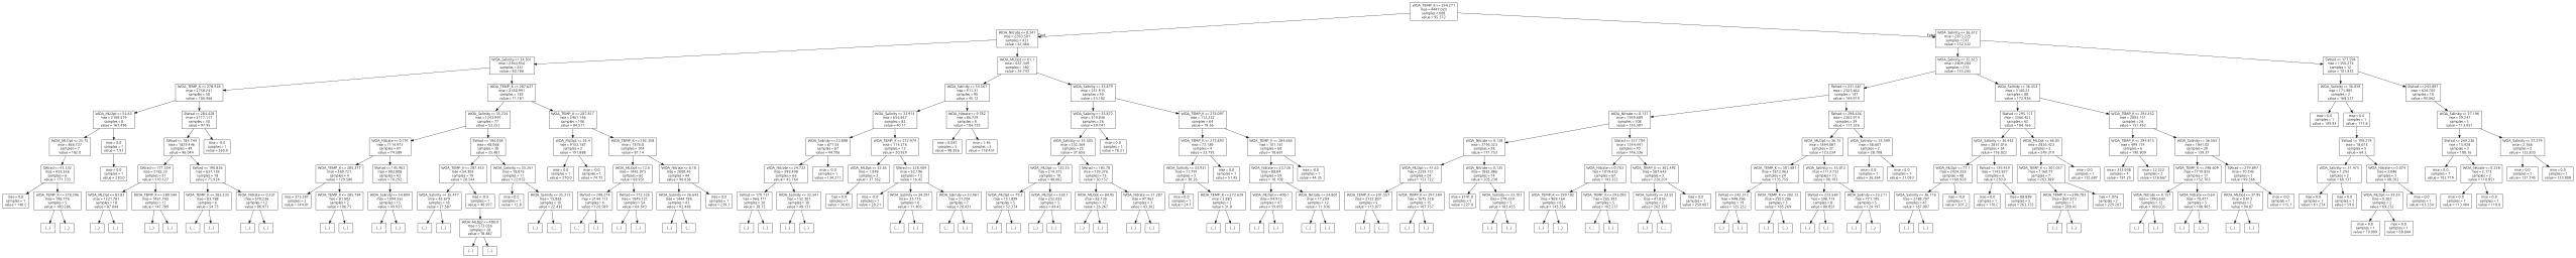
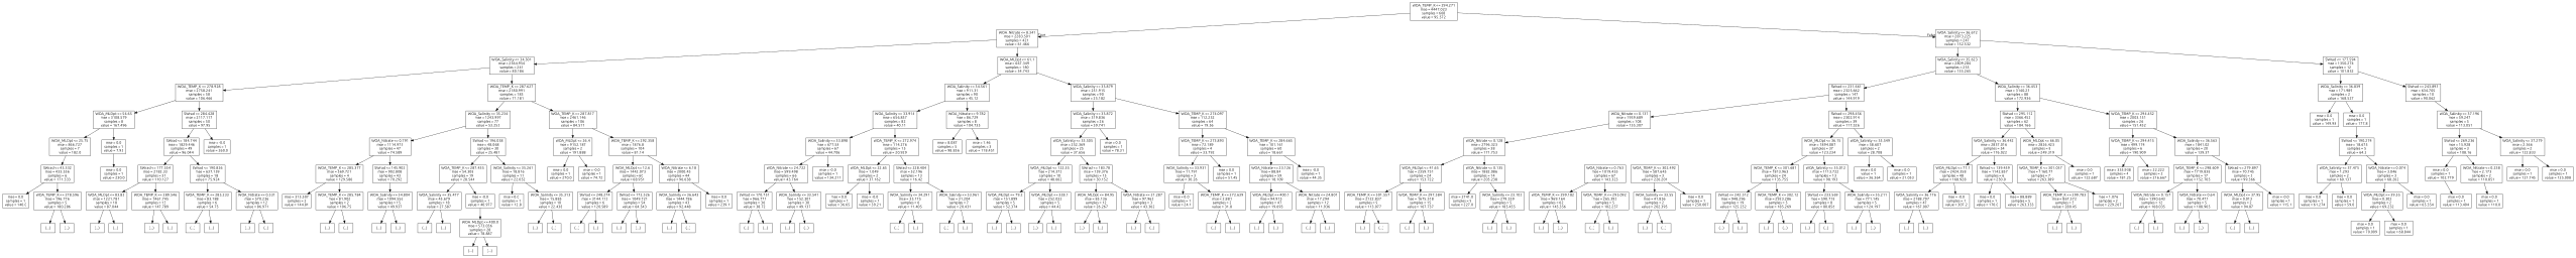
  digraph {
    fontname=Ubuntu
    node [fontname=Ubuntu shape=box]
    edge [fontname=Ubuntu]
    n1 [label="WOA_TEMP_K <= 294.271\nmse = 4447.023\nsamples = 668\nvalue = 95.572"]
    n2 [label="WOA_Nitrate <= 8.341\nmse = 2283.501\nsamples = 421\nvalue = 61.466"]
    n3 [label="WOA_Salinity <= 36.672\nmse = 2873.225\nsamples = 247\nvalue = 152.532"]
    n4 [label="WOA_Salinity <= 34.301\nmse = 2564.954\nsamples = 241\nvalue = 80.186"]
    n5 [label="WOA_MLDpt <= 61.1\nmse = 667.349\nsamples = 180\nvalue = 34.743"]
    n6 [label="WOA_Salinity <= 35.623\nmse = 2809.284\nsamples = 235\nvalue = 155.265"]
    n7 [label="SWrad <= 177.594\nmse = 1350.274\nsamples = 12\nvalue = 101.832"]
    n8 [label="WOA_TEMP_K <= 278.928\nmse = 2758.241\nsamples = 58\nvalue = 106.466"]
    n9 [label="WOA_TEMP_K <= 287.627\nmse = 2180.991\nsamples = 183\nvalue = 71.181"]
    n10 [label="WOA_Salinity <= 34.561\nmse = 911.31\nsamples = 90\nvalue = 45.12"]
    n11 [label="WOA_Salinity <= 33.879\nmse = 251.915\nsamples = 90\nvalue = 25.182"]
    n12 [label="WOA_MLDpt <= 54.65\nmse = 3108.579\nsamples = 8\nvalue = 167.496"]
    n13 [label="SWrad <= 284.428\nmse = 2117.117\nsamples = 50\nvalue = 97.95"]
    n14 [label="WOA_Salinity <= 35.234\nmse = 1243.997\nsamples = 77\nvalue = 53.255"]
    n15 [label="WOA_TEMP_K <= 287.817\nmse = 2461.146\nsamples = 106\nvalue = 84.517"]
    n16 [label="WOA_MLDpt <= 25.75\nmse = 866.727\nsamples = 7\nvalue = 182.0"]
    n17 [label="mse = 0.0\nsamples = 1\nvalue = 7.95"]
    n18 [label="SWrad <= 184.744\nmse = 1829.446\nsamples = 49\nvalue = 96.044"]
    n19 [label="mse = -0.0\nsamples = 1\nvalue = 260.0"]
    n20 [label="SWrad <= 43.332\nmse = 433.556\nsamples = 6\nvalue = 171.333"]
    n21 [label="mse = 0.0\nsamples = 1\nvalue = 230.0"]
    n22 [label="mse = 0.0\nsamples = 1\nvalue = 140.0"]
    n23 [label="WOA_TEMP_K <= 278.596\nmse = 196.776\nsamples = 5\nvalue = 180.286"]
    n24 [label="(...)"]
    n25 [label="(...)"]
    n26 [label="SWrad <= 177.554\nmse = 2182.33\nsamples = 31\nvalue = 110.127"]
    n27 [label="SWrad <= 190.826\nmse = 637.159\nsamples = 18\nvalue = 75.924"]
    n28 [label="WOA_MLDpt <= 83.85\nmse = 1221.781\nsamples = 18\nvalue = 87.044"]
    n29 [label="WOA_TEMP_K <= 289.546\nmse = 1461.745\nsamples = 13\nvalue = 147.789"]
    n30 [label="WOA_TEMP_K <= 283.233\nmse = 83.188\nsamples = 6\nvalue = 54.75"]
    n31 [label="WOA_Nitrate <= 0.331\nmse = 570.236\nsamples = 12\nvalue = 86.971"]
    n32 [label="(...)"]
    n33 [label="(...)"]
    n34 [label="(...)"]
    n35 [label="(...)"]
    n36 [label="(...)"]
    n37 [label="(...)"]
    n38 [label="(...)"]
    n39 [label="(...)"]
    n40 [label="WOA_Nitrate <= 0.791\nmse = 1114.975\nsamples = 47\nvalue = 74.589"]
    n41 [label="SWrad <= 196.038\nmse = 48.068\nsamples = 30\nvalue = 25.481"]
    n42 [label="WOA_MLDpt <= 26.4\nmse = 9152.187\nsamples = 2\nvalue = 191.888"]
    n43 [label="WOA_TEMP_K <= 292.358\nmse = 1876.8\nsamples = 104\nvalue = 81.14"]
    n44 [label="WOA_TEMP_K <= 285.377\nmse = 569.721\nsamples = 4\nvalue = 129.586"]
    n45 [label="SWrad <= 145.902\nmse = 902.808\nsamples = 43\nvalue = 70.292"]
    n46 [label="WOA_TEMP_K <= 287.435\nmse = 54.308\nsamples = 19\nvalue = 28.544"]
    n47 [label="WOA_Salinity <= 35.261\nmse = 18.816\nsamples = 11\nvalue = 22.052"]
    n48 [label="mse = 315.507\nsamples = 2\nvalue = 144.81"]
    n49 [label="WOA_TEMP_K <= 285.784\nmse = 81.902\nsamples = 2\nvalue = 106.75"]
    n50 [label="WOA_Salinity <= 34.804\nmse = 1094.556\nsamples = 15\nvalue = 49.937"]
    n51 [label="(...)"]
    n52 [label="(...)"]
    n53 [label="WOA_MLDpt <= 400.0\nmse = 573.036\nsamples = 28\nvalue = 78.887"]
    n54 [label="(...)"]
    n55 [label="(...)"]
    n56 [label="(...)"]
    n57 [label="(...)"]
    n58 [label="WOA_Salinity <= 35.477\nmse = 45.679\nsamples = 18\nvalue = 27.587"]
    n59 [label="mse = -0.0\nsamples = 1\nvalue = 40.977"]
    n60 [label="mse = 0.0\nsamples = 1\nvalue = 12.8"]
    n61 [label="WOA_Salinity <= 35.313\nmse = 15.885\nsamples = 10\nvalue = 22.438"]
    n62 [label="(...)"]
    n63 [label="(...)"]
    n64 [label="(...)"]
    n65 [label="(...)"]
    n66 [label="mse = 0.0\nsamples = 1\nvalue = 270.0"]
    n67 [label="mse = -0.0\nsamples = 1\nvalue = 74.72"]
    n68 [label="WOA_MLDpt <= 12.6\nmse = 1442.073\nsamples = 60\nvalue = 68.951"]
    n69 [label="WOA_Nitrate <= 6.18\nmse = 2000.43\nsamples = 44\nvalue = 96.638"]
    n70 [label="SWrad <= 248.274\nmse = 3144.113\nsamples = 6\nvalue = 120.589"]
    n71 [label="SWrad <= 172.326\nmse = 1049.721\nsamples = 54\nvalue = 64.543"]
    n72 [label="WOA_Salinity <= 36.643\nmse = 1444.786\nsamples = 43\nvalue = 92.448"]
    n73 [label="mse = 0.0\nsamples = 1\nvalue = 239.1"]
    n74 [label="(...)"]
    n75 [label="(...)"]
    n76 [label="(...)"]
    n77 [label="(...)"]
    n78 [label="(...)"]
    n79 [label="(...)"]
    n80 [label="WOA_Salinity <= 33.914\nmse = 656.857\nsamples = 82\nvalue = 40.11"]
    n81 [label="WOA_Nitrate <= 9.782\nmse = 86.729\nsamples = 8\nvalue = 104.735"]
    n82 [label="WOA_Salinity <= 33.872\nmse = 319.836\nsamples = 26\nvalue = 39.741"]
    n83 [label="WOA_TEMP_K <= 274.097\nmse = 112.232\nsamples = 64\nvalue = 19.56"]
    n84 [label="WOA_Salinity <= 33.898\nmse = 677.58\nsamples = 67\nvalue = 44.706"]
    n85 [label="WOA_TEMP_K <= 272.974\nmse = 114.276\nsamples = 15\nvalue = 20.929"]
    n86 [label="mse = 8.087\nsamples = 5\nvalue = 98.856"]
    n87 [label="mse = 1.46\nsamples = 3\nvalue = 118.451"]
    n88 [label="WOA_Nitrate <= 24.722\nmse = 599.498\nsamples = 66\nvalue = 43.764"]
    n89 [label="mse = -0.0\nsamples = 1\nvalue = 134.211"]
    n90 [label="WOA_MLDpt <= 22.65\nmse = 1.049\nsamples = 2\nvalue = 37.162"]
    n91 [label="SWrad <= 228.404\nmse = 52.196\nsamples = 13\nvalue = 16.42"]
    n92 [label="SWrad <= 170.751\nmse = 966.771\nsamples = 36\nvalue = 38.72"]
    n93 [label="WOA_Salinity <= 33.541\nmse = 152.307\nsamples = 30\nvalue = 49.137"]
    n94 [label="(...)"]
    n95 [label="(...)"]
    n96 [label="(...)"]
    n97 [label="(...)"]
    n98 [label="mse = 0.0\nsamples = 1\nvalue = 36.65"]
    n99 [label="mse = -0.0\nsamples = 1\nvalue = 39.21"]
    n100 [label="WOA_Salinity <= 34.291\nmse = 33.175\nsamples = 6\nvalue = 11.405"]
    n101 [label="WOA_Salinity <= 33.961\nmse = 31.204\nsamples = 7\nvalue = 20.431"]
    n102 [label="(...)"]
    n103 [label="(...)"]
    n104 [label="(...)"]
    n105 [label="(...)"]
    n106 [label="WOA_Salinity <= 33.505\nmse = 252.369\nsamples = 25\nvalue = 37.656"]
    n107 [label="mse = 0.0\nsamples = 1\nvalue = 78.31"]
    n108 [label="WOA_TEMP_K <= 273.893\nmse = 72.189\nsamples = 4\nvalue = 33.792"]
    n109 [label="WOA_TEMP_K <= 284.665\nmse = 101.161\nsamples = 60\nvalue = 18.661"]
    n110 [label="WOA_MLDpt <= 122.55\nmse = 214.373\nsamples = 10\nvalue = 48.662"]
    n111 [label="SWrad <= 183.78\nmse = 139.376\nsamples = 15\nvalue = 30.152"]
    n112 [label="WOA_MLDpt <= 79.2\nmse = 151.899\nsamples = 5\nvalue = 52.374"]
    n113 [label="WOA_MLDpt <= 328.1\nmse = 252.032\nsamples = 5\nvalue = 44.42"]
    n114 [label="WOA_MLDpt <= 84.95\nmse = 85.136\nsamples = 12\nvalue = 26.267"]
    n115 [label="WOA_Nitrate <= 21.287\nmse = 97.965\nsamples = 3\nvalue = 43.362"]
    n116 [label="(...)"]
    n117 [label="(...)"]
    n118 [label="(...)"]
    n119 [label="(...)"]
    n120 [label="(...)"]
    n121 [label="(...)"]
    n122 [label="(...)"]
    n123 [label="(...)"]
    n124 [label="WOA_Salinity <= 33.931\nmse = 11.791\nsamples = 3\nvalue = 30.26"]
    n125 [label="mse = 0.0\nsamples = 1\nvalue = 51.45"]
    n126 [label="WOA_Nitrate <= 23.126\nmse = 88.84\nsamples = 59\nvalue = 18.109"]
    n127 [label="mse = -0.0\nsamples = 1\nvalue = 44.35"]
    n128 [label="mse = 0.0\nsamples = 1\nvalue = 24.1"]
    n129 [label="WOA_TEMP_K <= 272.639\nmse = 2.881\nsamples = 2\nvalue = 31.8"]
    n130 [label="(...)"]
    n131 [label="(...)"]
    n132 [label="WOA_MLDpt <= 400.1\nmse = 94.915\nsamples = 47\nvalue = 19.693"]
    n133 [label="WOA_Nitrate <= 24.801\nmse = 17.294\nsamples = 12\nvalue = 11.936"]
    n134 [label="(...)"]
    n135 [label="(...)"]
    n136 [label="(...)"]
    n137 [label="(...)"]
    n138 [label="SWrad <= 231.661\nmse = 2325.662\nsamples = 147\nvalue = 144.919"]
    n139 [label="WOA_Salinity <= 36.453\nmse = 3140.23\nsamples = 88\nvalue = 172.936"]
    n140 [label="WOA_Salinity <= 36.839\nmse = 171.989\nsamples = 2\nvalue = 168.527"]
    n141 [label="SWrad <= 243.893\nmse = 634.705\nsamples = 10\nvalue = 90.062"]
    n142 [label="WOA_Nitrate <= 0.137\nmse = 1939.689\nsamples = 108\nvalue = 155.307"]
    n143 [label="SWrad <= 298.456\nmse = 2302.914\nsamples = 39\nvalue = 117.326"]
    n144 [label="SWrad <= 295.112\nmse = 3366.452\nsamples = 62\nvalue = 184.166"]
    n145 [label="WOA_TEMP_K <= 294.452\nmse = 2003.151\nsamples = 26\nvalue = 151.432"]
    n146 [label="WOA_Nitrate <= 0.128\nmse = 2796.323\nsamples = 38\nvalue = 171.753"]
-   n147 [label="SWrad <= 227.704\nmse = 1244.441\nsamples = 70\nvalue = 146.336"]
    n148 [label="WOA_MLDpt <= 36.15\nmse = 1894.087\nsamples = 37\nvalue = 123.234"]
    n149 [label="WOA_Salinity <= 35.549\nmse = 58.607\nsamples = 2\nvalue = 28.708"]
    n150 [label="WOA_MLDpt <= 41.65\nmse = 2359.731\nsamples = 24\nvalue = 153.722"]
    n151 [label="WOA_Nitrate <= 0.135\nmse = 1882.086\nsamples = 14\nvalue = 205.238"]
    n152 [label="WOA_Nitrate <= 0.763\nmse = 1019.453\nsamples = 67\nvalue = 143.323"]
    n153 [label="WOA_TEMP_K <= 302.492\nmse = 587.645\nsamples = 3\nvalue = 226.201"]
    n154 [label="WOA_TEMP_K <= 301.557\nmse = 2122.837\nsamples = 9\nvalue = 113.077"]
    n155 [label="WOA_TEMP_K <= 297.384\nmse = 1675.318\nsamples = 15\nvalue = 167.737"]
    n156 [label="mse = 2741.0\nsamples = 9\nvalue = 227.0"]
    n157 [label="WOA_Salinity <= 23.103\nmse = 279.339\nsamples = 5\nvalue = 185.455"]
    n158 [label="(...)"]
    n159 [label="(...)"]
    n160 [label="(...)"]
    n161 [label="(...)"]
    n162 [label="(...)"]
    n163 [label="(...)"]
    n164 [label="WOA_TEMP_K <= 299.182\nmse = 969.164\nsamples = 62\nvalue = 145.356"]
    n165 [label="WOA_TEMP_K <= 295.092\nmse = 265.393\nsamples = 5\nvalue = 102.257"]
    n166 [label="WOA_Salinity <= 33.55\nmse = 41.836\nsamples = 2\nvalue = 202.395"]
    n167 [label="mse = 0.0\nsamples = 1\nvalue = 250.007"]
    n168 [label="(...)"]
    n169 [label="(...)"]
    n170 [label="(...)"]
    n171 [label="(...)"]
    n172 [label="(...)"]
    n173 [label="(...)"]
    n174 [label="WOA_TEMP_K <= 301.687\nmse = 1813.963\nsamples = 24\nvalue = 135.755"]
    n175 [label="WOA_Salinity <= 35.012\nmse = 1113.722\nsamples = 13\nvalue = 98.193"]
-   n176 [label="mse = 0.0\nsamples = 1\nvalue = 36.364"]
+   n176 [label="mse = 0.0\nvalue = 1\nvalue = 36.364"]
    n177 [label="mse = 0.0\nsamples = 1\nvalue = 21.053"]
    n178 [label="SWrad <= 242.312\nmse = 948.296\nsamples = 19\nvalue = 125.252"]
    n179 [label="WOA_TEMP_K <= 302.12\nmse = 2923.286\nsamples = 5\nvalue = 185.269"]
    n180 [label="SWrad <= 233.569\nmse = 590.718\nsamples = 8\nvalue = 80.856"]
    n181 [label="WOA_Salinity <= 35.211\nmse = 771.145\nsamples = 5\nvalue = 124.197"]
    n182 [label="(...)"]
    n183 [label="(...)"]
    n184 [label="(...)"]
    n185 [label="(...)"]
    n186 [label="(...)"]
    n187 [label="(...)"]
    n188 [label="(...)"]
    n189 [label="(...)"]
    n190 [label="WOA_Salinity <= 36.442\nmse = 2837.016\nsamples = 54\nvalue = 176.022"]
    n191 [label="WOA_MLDpt <= 66.05\nmse = 2826.423\nsamples = 8\nvalue = 249.319"]
    n192 [label="WOA_TEMP_K <= 294.415\nmse = 499.174\nsamples = 6\nvalue = 190.909"]
    n193 [label="WOA_Salinity <= 36.563\nmse = 1841.02\nsamples = 20\nvalue = 139.37"]
    n194 [label="WOA_MLDpt <= 77.1\nmse = 2424.358\nsamples = 48\nvalue = 168.928"]
    n195 [label="SWrad <= 139.459\nmse = 1142.857\nsamples = 6\nvalue = 250.0"]
    n196 [label="WOA_TEMP_K <= 301.037\nmse = 1160.77\nsamples = 7\nvalue = 263.389"]
    n197 [label="mse = 0.0\nsamples = 1\nvalue = 122.687"]
    n198 [label="WOA_Salinity <= 36.176\nmse = 2188.797\nsamples = 47\nvalue = 167.007"]
    n199 [label="mse = -0.0\nsamples = 1\nvalue = 307.2"]
    n200 [label="mse = 0.0\nsamples = 1\nvalue = 170.0"]
    n201 [label="mse = 88.889\nsamples = 5\nvalue = 263.333"]
    n202 [label="(...)"]
    n203 [label="(...)"]
    n204 [label="WOA_TEMP_K <= 299.783\nmse = 867.372\nsamples = 5\nvalue = 280.45"]
    n205 [label="mse = 1.076\nsamples = 2\nvalue = 229.267"]
    n206 [label="(...)"]
    n207 [label="(...)"]
    n208 [label="mse = 335.938\nsamples = 4\nvalue = 181.25"]
    n209 [label="mse = 22.222\nsamples = 2\nvalue = 216.667"]
    n210 [label="WOA_TEMP_K <= 298.609\nmse = 1719.838\nsamples = 17\nvalue = 152.705"]
    n211 [label="SWrad <= 279.897\nmse = 70.745\nsamples = 3\nvalue = 99.366"]
    n212 [label="WOA_Nitrate <= 0.157\nmse = 1390.643\nsamples = 12\nvalue = 168.035"]
    n213 [label="WOA_Nitrate <= 0.64\nmse = 70.471\nsamples = 5\nvalue = 108.905"]
    n214 [label="WOA_MLDpt <= 37.95\nmse = 0.013\nsamples = 2\nvalue = 94.87"]
    n215 [label="mse = -0.0\nsamples = 1\nvalue = 115.1"]
    n216 [label="(...)"]
    n217 [label="(...)"]
    n218 [label="(...)"]
    n219 [label="(...)"]
    n220 [label="(...)"]
    n221 [label="(...)"]
    n222 [label="mse = 0.0\nsamples = 1\nvalue = 149.98"]
    n223 [label="mse = 0.0\nsamples = 1\nvalue = 177.8"]
    n224 [label="WOA_Salinity <= 37.196\nmse = 59.247\nsamples = 5\nvalue = 113.051"]
    n225 [label="SWrad <= 190.274\nmse = 18.675\nsamples = 5\nvalue = 64.2"]
    n226 [label="WOA_Salinity <= 37.475\nmse = 1.293\nsamples = 2\nvalue = 60.137"]
    n227 [label="WOA_Nitrate <= 0.074\nmse = 3.046\nsamples = 3\nvalue = 68.262"]
    n228 [label="SWrad <= 269.236\nmse = 15.928\nsamples = 3\nvalue = 108.16"]
    n229 [label="WOA_Salinity <= 37.279\nmse = 2.366\nsamples = 2\nvalue = 122.833"]
    n230 [label="mse = 0.0\nsamples = 1\nvalue = 61.274"]
    n231 [label="mse = 0.0\nsamples = 1\nvalue = 59.0"]
    n232 [label="WOA_MLDpt <= 39.55\nmse = 0.302\nsamples = 2\nvalue = 69.232"]
    n233 [label="mse = 0.0\nsamples = 1\nvalue = 65.354"]
    n234 [label="mse = 0.0\nsamples = 1\nvalue = 70.009"]
    n235 [label="mse = 0.0\nsamples = 1\nvalue = 68.844"]
    n236 [label="mse = 0.0\nsamples = 1\nvalue = 102.779"]
    n237 [label="WOA_Nitrate <= 0.238\nmse = 2.173\nsamples = 2\nvalue = 110.851"]
    n238 [label="mse = 0.0\nsamples = 1\nvalue = 121.745"]
    n239 [label="mse = 0.0\nsamples = 1\nvalue = 125.008"]
    n240 [label="mse = 0.0\nsamples = 1\nvalue = 110.0"]
    n241 [label="mse = 0.0\nsamples = 1\nvalue = 113.404"]
    n1 -> n2 [headlabel=True labelangle=45 labeldistance=2.5]
    n1 -> n3 [headlabel=False labelangle=-45 labeldistance=2.5]
    n2 -> n4
    n2 -> n5
    n3 -> n6
    n3 -> n7
    n4 -> n8
    n4 -> n9
    n5 -> n10
    n5 -> n11
    n6 -> n138
    n6 -> n139
    n7 -> n140
    n7 -> n141
    n8 -> n12
    n8 -> n13
    n9 -> n14
    n9 -> n15
    n10 -> n80
    n10 -> n81
    n11 -> n82
    n11 -> n83
    n12 -> n16
    n12 -> n17
    n13 -> n18
    n13 -> n19
    n14 -> n40
    n14 -> n41
    n15 -> n42
    n15 -> n43
    n16 -> n20
    n17 -> n21
    n18 -> n26
    n18 -> n27
    n20 -> n22
    n20 -> n23
    n23 -> n24
    n23 -> n25
    n26 -> n28
    n26 -> n29
    n27 -> n30
    n27 -> n31
    n28 -> n32
    n28 -> n33
    n29 -> n34
    n29 -> n35
    n30 -> n36
    n30 -> n37
    n31 -> n38
    n31 -> n39
    n40 -> n44
    n40 -> n45
    n41 -> n46
    n41 -> n47
    n42 -> n66
    n42 -> n67
    n43 -> n68
    n43 -> n69
    n44 -> n48
    n44 -> n49
    n45 -> n50
    n46 -> n58
    n46 -> n59
    n47 -> n60
    n47 -> n61
    n49 -> n51
    n49 -> n52
    n50 -> n56
    n50 -> n57
    n53 -> n54
    n53 -> n55
    n58 -> n62
    n58 -> n63
    n59 -> n53
    n61 -> n64
    n61 -> n65
    n68 -> n70
    n68 -> n71
    n69 -> n72
    n69 -> n73
    n70 -> n74
    n70 -> n75
    n71 -> n76
    n71 -> n77
    n72 -> n78
    n72 -> n79
    n80 -> n84
    n80 -> n85
    n81 -> n86
    n81 -> n87
    n82 -> n106
    n82 -> n107
    n83 -> n108
    n83 -> n109
    n84 -> n88
    n84 -> n89
    n85 -> n90
    n85 -> n91
    n88 -> n92
    n88 -> n93
    n90 -> n98
-   n91 -> n99
+   n90 -> n99
    n91 -> n100
    n91 -> n101
    n92 -> n94
    n92 -> n95
    n93 -> n96
    n93 -> n97
    n100 -> n102
    n100 -> n103
    n101 -> n104
    n101 -> n105
    n106 -> n110
    n106 -> n111
    n108 -> n124
    n108 -> n125
    n109 -> n126
    n109 -> n127
    n110 -> n112
    n110 -> n113
    n111 -> n114
    n111 -> n115
    n112 -> n116
    n112 -> n117
    n113 -> n118
    n113 -> n119
    n114 -> n120
    n114 -> n121
    n115 -> n122
    n115 -> n123
    n124 -> n128
    n124 -> n129
    n126 -> n132
    n126 -> n133
    n129 -> n130
    n129 -> n131
    n132 -> n134
    n132 -> n135
    n133 -> n136
    n133 -> n137
    n138 -> n142
    n138 -> n143
    n139 -> n144
    n139 -> n145
    n140 -> n222
    n140 -> n223
    n141 -> n224
    n142 -> n146
-   n142 -> n147
    n143 -> n148
    n143 -> n149
    n144 -> n190
    n144 -> n191
    n145 -> n192
    n145 -> n193
    n146 -> n150
    n146 -> n151
-   n147 -> n152
-   n147 -> n153
    n148 -> n174
    n148 -> n175
    n149 -> n176
    n149 -> n177
    n150 -> n154
    n150 -> n155
    n151 -> n156
    n151 -> n157
    n152 -> n164
    n152 -> n165
    n153 -> n166
    n153 -> n167
    n154 -> n158
    n154 -> n159
    n155 -> n160
    n155 -> n161
    n157 -> n162
    n157 -> n163
    n164 -> n168
    n164 -> n169
    n165 -> n170
    n165 -> n171
    n166 -> n172
    n166 -> n173
    n174 -> n178
    n174 -> n179
    n175 -> n180
    n175 -> n181
    n178 -> n182
    n178 -> n183
    n179 -> n184
    n179 -> n185
    n180 -> n186
    n180 -> n187
    n181 -> n188
    n181 -> n189
    n190 -> n194
    n190 -> n195
    n191 -> n196
    n191 -> n197
    n192 -> n208
    n192 -> n209
    n193 -> n210
    n193 -> n211
    n194 -> n198
    n194 -> n199
    n195 -> n200
    n195 -> n201
    n196 -> n204
    n196 -> n205
    n198 -> n202
    n198 -> n203
    n204 -> n206
    n204 -> n207
    n210 -> n212
    n210 -> n213
    n211 -> n214
    n211 -> n215
    n212 -> n216
    n212 -> n217
    n213 -> n218
    n213 -> n219
    n214 -> n220
    n214 -> n221
    n223 -> n225
    n224 -> n228
    n224 -> n229
    n225 -> n226
    n225 -> n227
    n226 -> n230
    n226 -> n231
    n227 -> n232
    n227 -> n233
    n228 -> n236
    n228 -> n237
    n229 -> n238
    n229 -> n239
    n232 -> n234
    n232 -> n235
    n237 -> n240
-   n237 -> n241
+   n236 -> n241
  }
